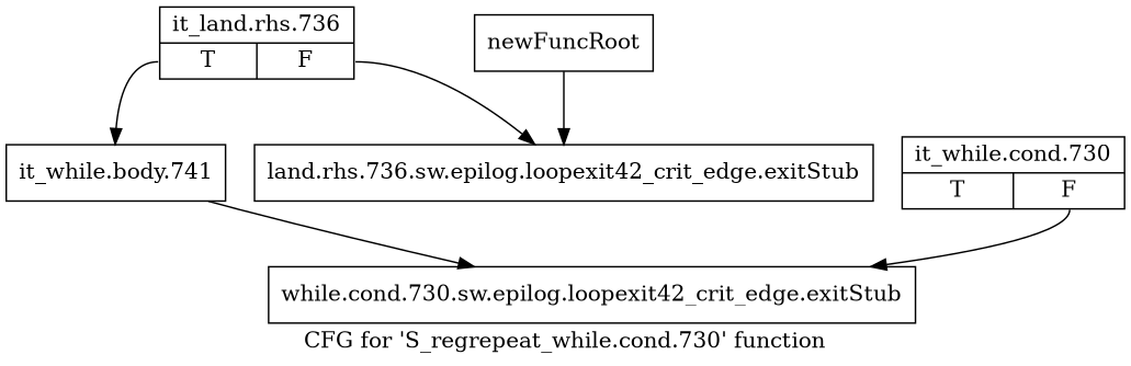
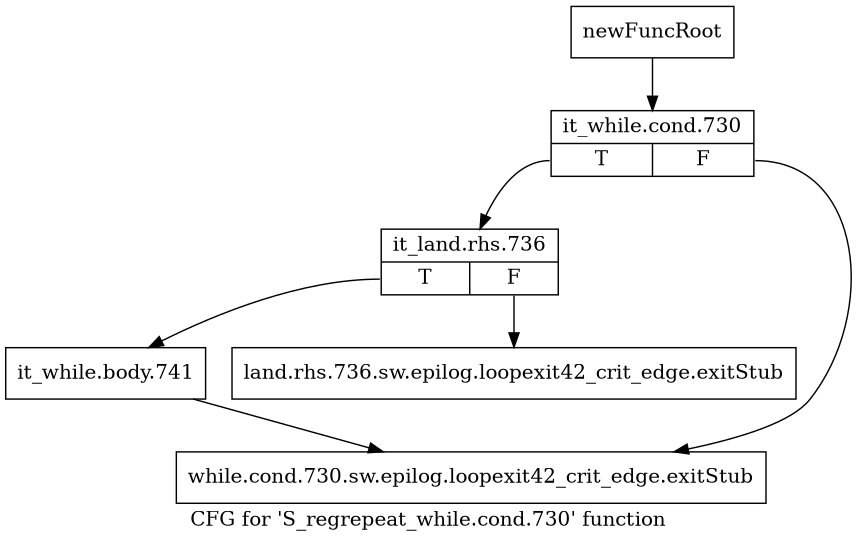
  digraph {
    label="CFG for 'S_regrepeat_while.cond.730' function"
    node [shape=record]
    n1 [label="{newFuncRoot}"]
    n2 [label="{it_while.cond.730|{<s0>T|<s1>F}}"]
    n3 [label="{while.cond.730.sw.epilog.loopexit42_crit_edge.exitStub}"]
    n4 [label="{it_land.rhs.736|{<s0>T|<s1>F}}"]
    n5 [label="{land.rhs.736.sw.epilog.loopexit42_crit_edge.exitStub}"]
    n6 [label="{it_while.body.741}"]
-   n1 -> n5
+   n1 -> n2
    n2 -> n3 [tailport=s1]
+   n2 -> n4 [tailport=s0]
    n4 -> n5 [tailport=s1]
    n4 -> n6 [tailport=s0]
    n6 -> n3
  }
